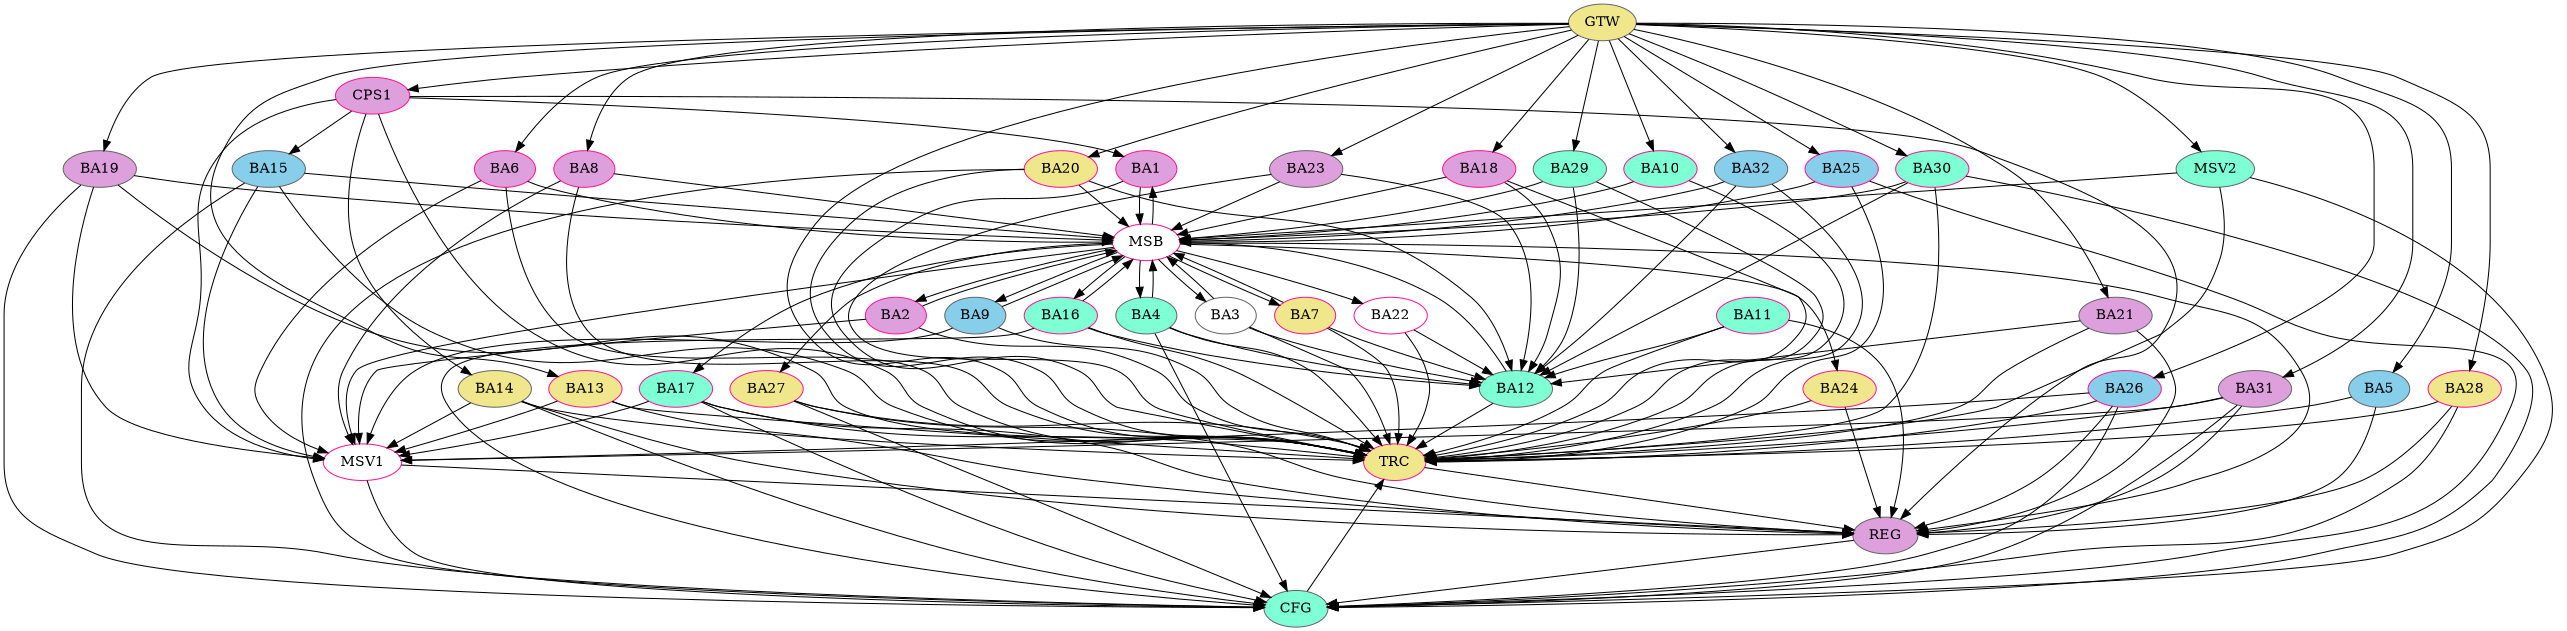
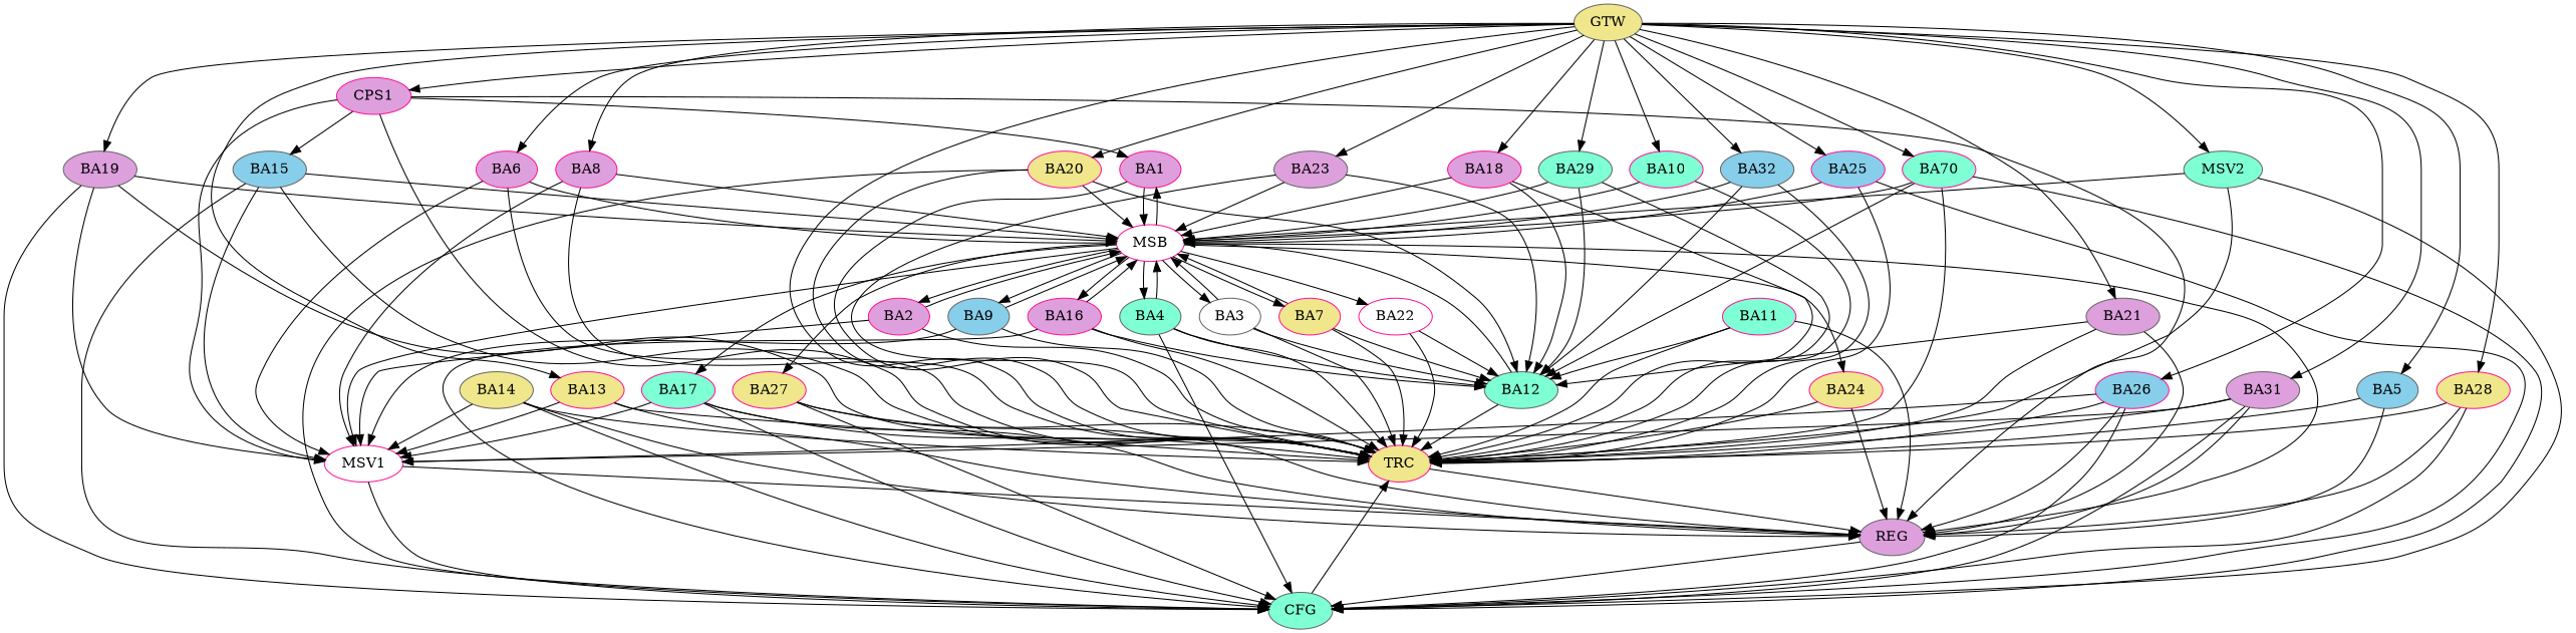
  strict digraph {
    node [color=deeppink fillcolor=plum style=filled]
    n1 [label=BA1]
    n2 [fillcolor=white label=MSB]
    n3 [fillcolor=khaki label=TRC]
    n4 [color=gray40 fillcolor=aquamarine label=BA12]
    n5 [label=BA2]
    n6 [fillcolor=white label=MSV1]
    n7 [color=gray40 fillcolor=white label=BA3]
    n8 [color=gray40 fillcolor=aquamarine label=BA4]
    n9 [color=gray40 label=REG]
    n10 [fillcolor=khaki label=BA7]
    n11 [color=gray40 fillcolor=skyblue label=BA9]
-   n12 [fillcolor=aquamarine label=BA16]
+   n12 [label=BA16]
    n13 [fillcolor=aquamarine label=BA17]
    n14 [fillcolor=white label=BA22]
    n15 [fillcolor=khaki label=BA24]
    n16 [fillcolor=khaki label=BA27]
    n17 [color=gray40 fillcolor=aquamarine label=CFG]
    n18 [color=gray40 fillcolor=skyblue label=BA5]
    n19 [label=BA6]
    n20 [label=BA8]
    n21 [fillcolor=aquamarine label=BA10]
    n22 [fillcolor=aquamarine label=BA11]
    n23 [fillcolor=khaki label=BA13]
    n24 [color=gray40 fillcolor=khaki label=BA14]
    n25 [color=gray40 fillcolor=skyblue label=BA15]
    n26 [label=BA18]
    n27 [color=gray40 label=BA19]
    n28 [fillcolor=khaki label=BA20]
    n29 [color=gray40 label=BA21]
    n30 [color=gray40 label=BA23]
    n31 [fillcolor=skyblue label=BA25]
    n32 [fillcolor=skyblue label=BA26]
    n33 [fillcolor=khaki label=BA28]
    n34 [color=gray40 fillcolor=aquamarine label=BA29]
-   n35 [fillcolor=aquamarine label=BA30]
+   n35 [fillcolor=aquamarine label=BA70]
    n36 [color=gray40 label=BA31]
    n37 [color=gray40 fillcolor=skyblue label=BA32]
    n38 [label=CPS1]
    n39 [color=gray40 fillcolor=aquamarine label=MSV2]
    n40 [color=gray40 fillcolor=khaki label=GTW]
    n1 -> n2
    n1 -> n3
    n2 -> n1
    n2 -> n5
    n2 -> n6
    n2 -> n7
    n2 -> n8
    n2 -> n9
    n2 -> n10
    n2 -> n11
    n2 -> n12
    n2 -> n13
    n2 -> n14
    n2 -> n15
    n2 -> n16
    n3 -> n9
    n4 -> n2
    n4 -> n3
    n5 -> n2
    n5 -> n3
    n5 -> n6
    n6 -> n9
    n6 -> n17
    n7 -> n2
    n7 -> n3
    n7 -> n4
    n8 -> n2
    n8 -> n3
    n8 -> n4
    n8 -> n17
    n9 -> n17
    n10 -> n2
    n10 -> n3
    n10 -> n4
    n11 -> n2
    n11 -> n3
    n11 -> n6
    n12 -> n2
    n12 -> n3
    n12 -> n4
    n12 -> n17
    n13 -> n3
    n13 -> n6
    n13 -> n9
    n13 -> n17
    n14 -> n3
    n14 -> n4
    n15 -> n3
    n15 -> n9
    n16 -> n3
    n16 -> n9
    n16 -> n17
    n17 -> n3
    n18 -> n3
    n18 -> n9
    n19 -> n2
    n19 -> n3
    n19 -> n6
    n20 -> n2
    n20 -> n3
    n20 -> n6
    n21 -> n2
    n21 -> n3
    n22 -> n3
    n22 -> n4
    n22 -> n9
    n23 -> n3
    n23 -> n6
    n23 -> n9
    n24 -> n3
    n24 -> n6
    n24 -> n9
    n24 -> n17
    n25 -> n2
    n25 -> n3
    n25 -> n6
    n25 -> n17
    n26 -> n2
    n26 -> n3
    n26 -> n4
    n27 -> n2
    n27 -> n3
    n27 -> n6
    n27 -> n17
    n28 -> n2
    n28 -> n3
    n28 -> n4
    n28 -> n17
    n29 -> n3
    n29 -> n4
    n29 -> n9
    n30 -> n2
    n30 -> n3
    n30 -> n4
    n31 -> n2
    n31 -> n3
    n31 -> n17
    n32 -> n3
    n32 -> n6
    n32 -> n9
    n32 -> n17
    n33 -> n3
    n33 -> n9
    n33 -> n17
    n34 -> n2
    n34 -> n3
    n34 -> n4
    n35 -> n2
    n35 -> n3
    n35 -> n4
    n35 -> n17
    n36 -> n3
    n36 -> n6
    n36 -> n9
    n36 -> n17
    n37 -> n2
    n37 -> n3
    n37 -> n4
    n38 -> n1
    n38 -> n3
    n38 -> n6
    n38 -> n9
-   n38 -> n24
    n38 -> n25
    n39 -> n2
    n39 -> n3
    n39 -> n17
    n40 -> n3
    n40 -> n18
    n40 -> n19
    n40 -> n20
    n40 -> n21
    n40 -> n23
    n40 -> n26
    n40 -> n27
    n40 -> n28
    n40 -> n29
    n40 -> n30
    n40 -> n31
    n40 -> n32
    n40 -> n33
    n40 -> n34
    n40 -> n35
    n40 -> n36
    n40 -> n37
    n40 -> n38
    n40 -> n39
  }
